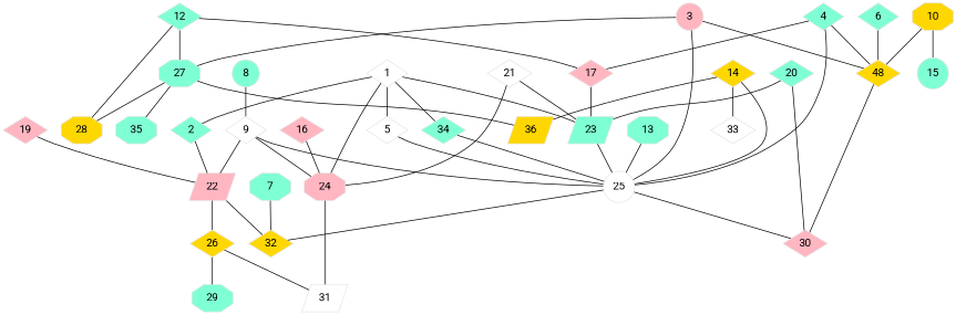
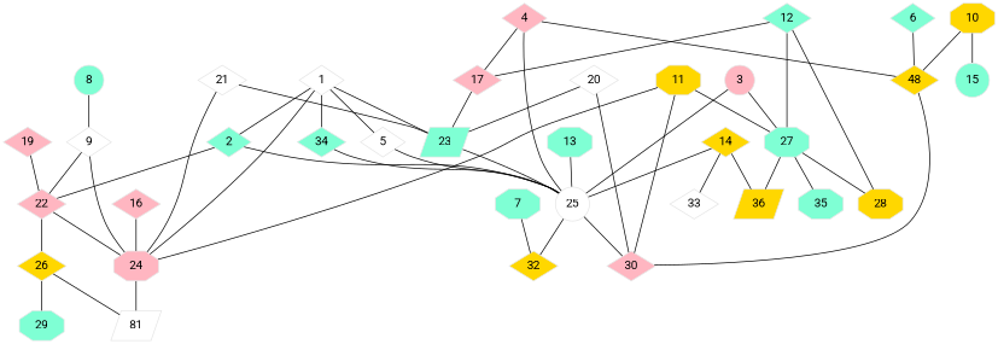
  graph {
    fontname=Roboto
    node [color=gray90 fillcolor=aquamarine fontname=Roboto shape=diamond style=filled]
    edge [fontname=Roboto weight=1.0]
    1 [fillcolor=white]
    2
    5 [fillcolor=white]
    23 [shape=parallelogram]
    24 [fillcolor=lightpink shape=octagon]
    34
-   22 [fillcolor=lightpink shape=parallelogram]
+   22 [fillcolor=lightpink]
    25 [fillcolor=white shape=circle]
-   31 [fillcolor=white shape=parallelogram]
+   31 [fillcolor=white shape=parallelogram label=81]
    32 [fillcolor=gold]
    30 [fillcolor=lightpink]
    26 [fillcolor=gold]
    3 [fillcolor=lightpink shape=circle]
    n14 [fillcolor=gold label=48]
    27 [shape=octagon]
    28 [fillcolor=gold shape=octagon]
    36 [fillcolor=gold shape=parallelogram]
    35 [shape=octagon]
-   4
+   4 [fillcolor=lightpink]
    17 [fillcolor=lightpink]
    6
    7 [shape=octagon]
    8 [shape=circle]
    9 [fillcolor=white]
    10 [fillcolor=gold shape=octagon]
    15 [shape=circle]
+   11 [fillcolor=gold shape=octagon]
    12
    13 [shape=octagon]
    14 [fillcolor=gold]
    33 [fillcolor=white]
    16 [fillcolor=lightpink]
    19 [fillcolor=lightpink]
-   20
+   20 [fillcolor=white]
    21 [fillcolor=white]
    29 [shape=octagon]
    1 -- 2
    1 -- 5
    1 -- 23
    1 -- 24
    1 -- 34
    2 -- 22
    5 -- 25
    23 -- 25
    24 -- 31 [weight=2.0]
    34 -- 25
-   22 -- 32
+   22 -- 24
    22 -- 26 [weight=2.0]
    25 -- 32
    25 -- 30
    26 -- 31
    26 -- 29
    3 -- 25
-   3 -- n14
    3 -- 27
    n14 -- 30
    27 -- 28
    27 -- 36
    27 -- 35
    4 -- 25
    4 -- n14
    4 -- 17
    17 -- 23
    6 -- n14
    7 -- 32
    8 -- 9
    9 -- 24
    9 -- 22
-   9 -- 25
+   2 -- 25
    10 -- n14
    10 -- 15
+   11 -- 24
+   11 -- 30
+   11 -- 27
    12 -- 27
    12 -- 28
    12 -- 17
    13 -- 25
    14 -- 25
    14 -- 36
    14 -- 33
    16 -- 24
    19 -- 22
    20 -- 23
    20 -- 30
    21 -- 23
    21 -- 24
  }
